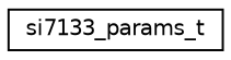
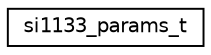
  digraph {
    rankdir=LR
-   n1 [color=black fillcolor=white fontname=Helvetica fontsize=10 height=0.2 label=si7133_params_t shape=record style=filled width=0.4]
+   n1 [color=black fillcolor=white fontname=Helvetica fontsize=10 height=0.2 label=si1133_params_t shape=record style=filled width=0.4]
  }
